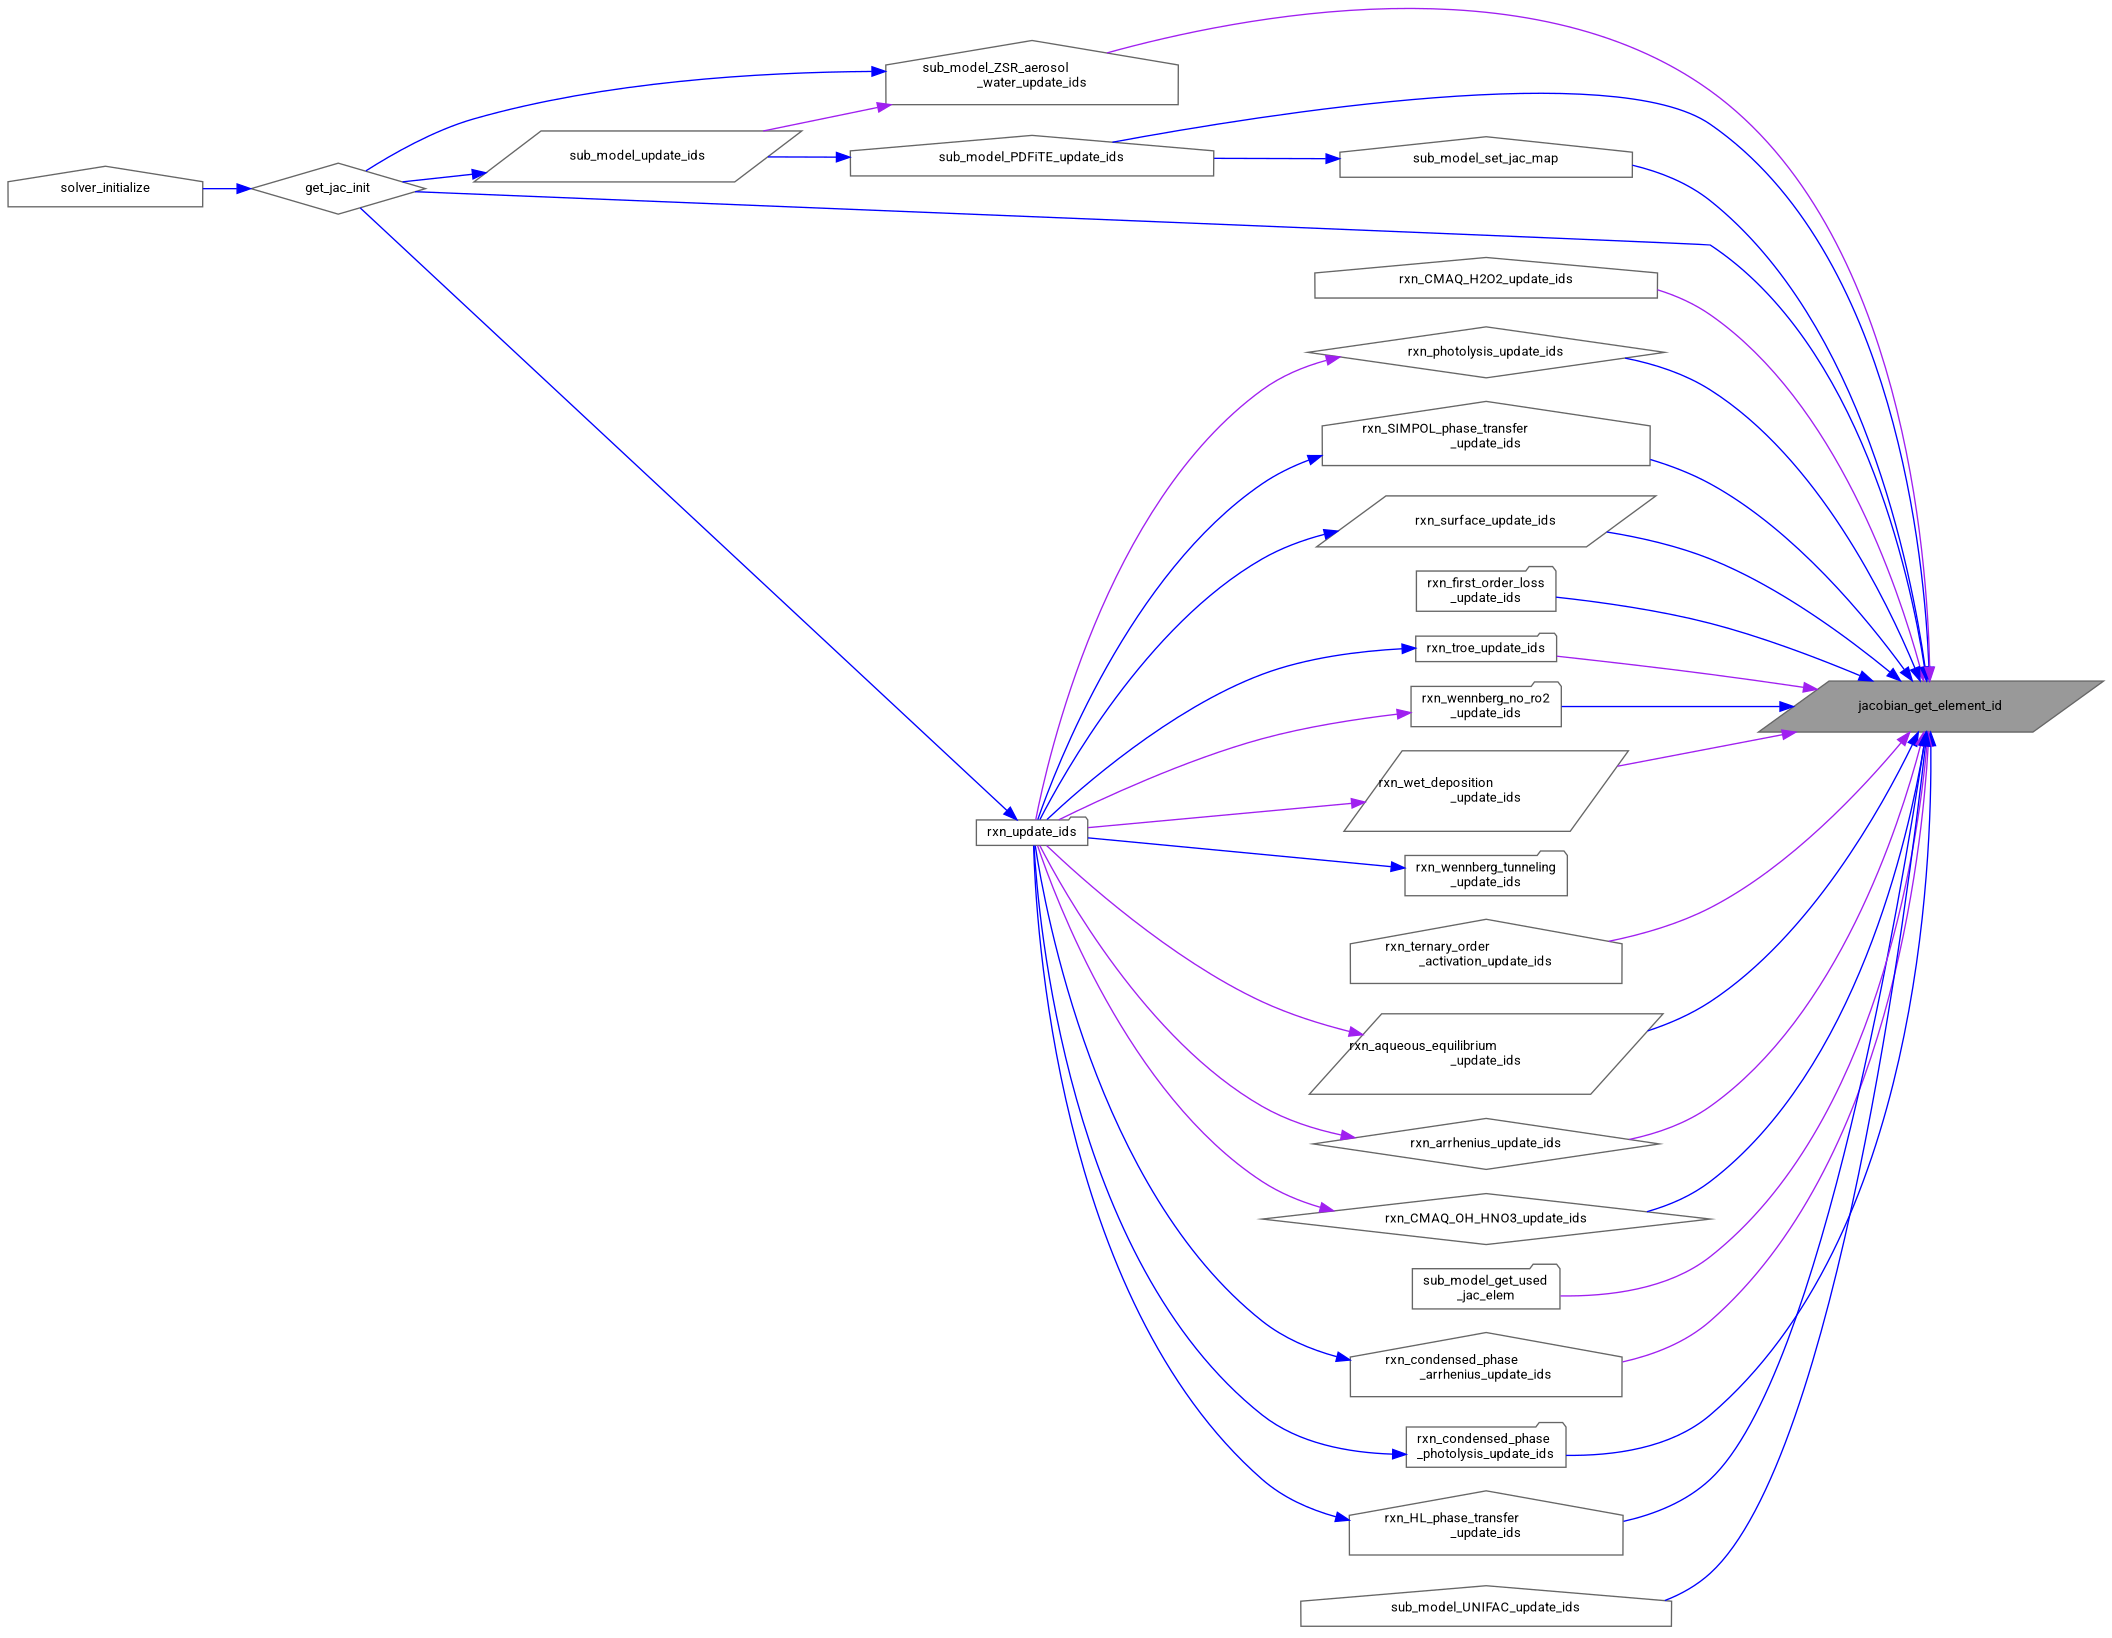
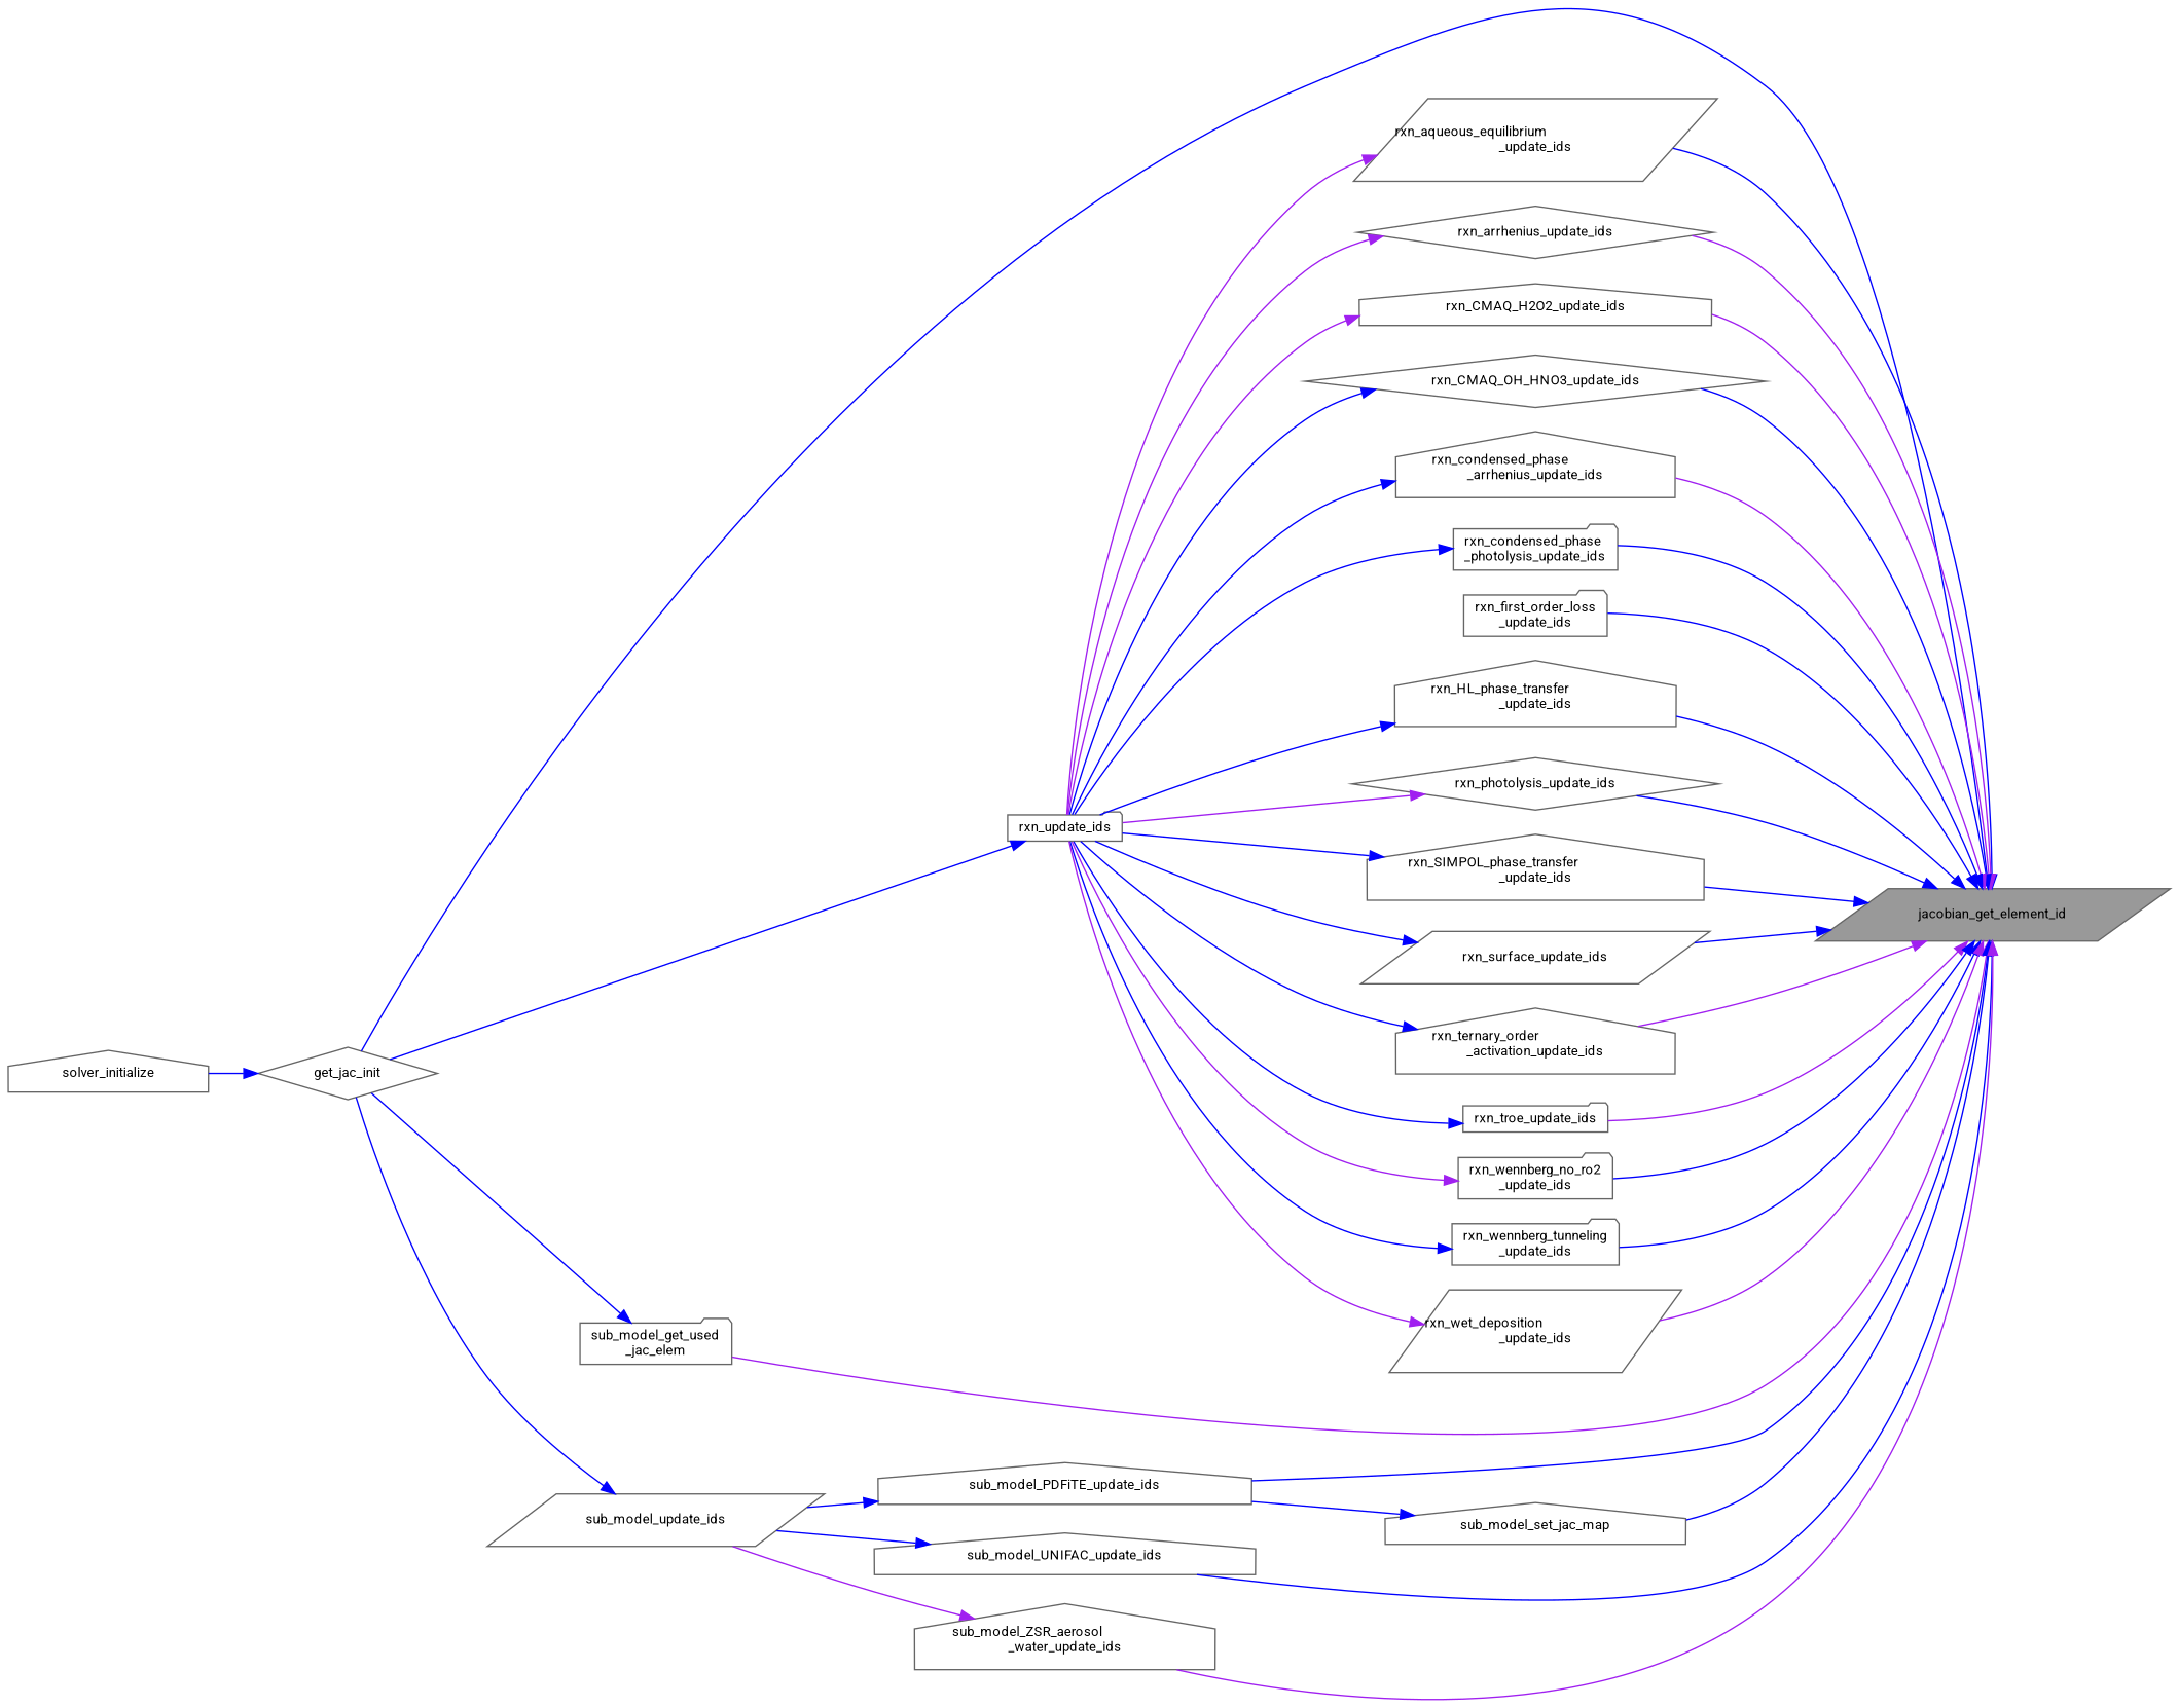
  digraph {
    fontname=Roboto
    rankdir=RL
    node [color=grey40 fillcolor=white fontname=Roboto fontsize=10 shape=house style=filled]
    edge [color=blue dir=back fontname=Roboto fontsize=10 labelfontname=Helvetica labelfontsize=10 style=solid]
    n1 [color=gray40 fillcolor=grey60 fontcolor=black height=0.2 label=jacobian_get_element_id shape=parallelogram width=0.4]
    n2 [height=0.2 label=get_jac_init shape=diamond width=0.4]
    n3 [height=0.2 label="rxn_aqueous_equilibrium\l_update_ids" shape=parallelogram width=0.4]
    n4 [height=0.2 label=rxn_arrhenius_update_ids shape=diamond width=0.4]
    n5 [height=0.2 label=rxn_CMAQ_H2O2_update_ids width=0.4]
    n6 [height=0.2 label=rxn_CMAQ_OH_HNO3_update_ids shape=diamond width=0.4]
    n7 [height=0.2 label="rxn_condensed_phase\l_arrhenius_update_ids" width=0.4]
    n8 [height=0.2 label="rxn_condensed_phase\l_photolysis_update_ids" shape=folder width=0.4]
    n9 [height=0.2 label="rxn_first_order_loss\l_update_ids" shape=folder width=0.4]
    n10 [height=0.2 label="rxn_HL_phase_transfer\l_update_ids" width=0.4]
    n11 [height=0.2 label=rxn_photolysis_update_ids shape=diamond width=0.4]
    n12 [height=0.2 label="rxn_SIMPOL_phase_transfer\l_update_ids" width=0.4]
    n13 [height=0.2 label=rxn_surface_update_ids shape=parallelogram width=0.4]
    n14 [height=0.2 label="rxn_ternary_order\l_activation_update_ids" width=0.4]
    n15 [height=0.2 label=rxn_troe_update_ids shape=folder width=0.4]
    n16 [height=0.2 label="rxn_wennberg_no_ro2\l_update_ids" shape=folder width=0.4]
    n17 [height=0.2 label="rxn_wennberg_tunneling\l_update_ids" shape=folder width=0.4]
    n18 [height=0.2 label="rxn_wet_deposition\l_update_ids" shape=parallelogram width=0.4]
    n19 [height=0.2 label="sub_model_get_used\l_jac_elem" shape=folder width=0.4]
    n20 [height=0.2 label=sub_model_PDFiTE_update_ids width=0.4]
    n21 [height=0.2 label=sub_model_set_jac_map width=0.4]
    n22 [height=0.2 label=sub_model_UNIFAC_update_ids width=0.4]
    n23 [height=0.2 label="sub_model_ZSR_aerosol\l_water_update_ids" width=0.4]
    n24 [height=0.2 label=solver_initialize width=0.4]
    n25 [height=0.2 label=rxn_update_ids shape=folder width=0.4]
    n26 [height=0.2 label=sub_model_update_ids shape=parallelogram width=0.4]
    n1 -> n2
    n1 -> n3
    n1 -> n4 [color=purple]
    n1 -> n5 [color=purple]
    n1 -> n6
    n1 -> n7 [color=purple]
    n1 -> n8
    n1 -> n9
    n1 -> n10
    n1 -> n11
    n1 -> n12
    n1 -> n13
    n1 -> n14 [color=purple]
    n1 -> n15 [color=purple]
    n1 -> n16
+   n1 -> n17
    n1 -> n18 [color=purple]
    n1 -> n19 [color=purple]
    n1 -> n20
    n1 -> n21
    n1 -> n22
    n1 -> n23 [color=purple]
    n2 -> n24
    n3 -> n25 [color=purple]
    n4 -> n25 [color=purple]
-   n6 -> n25 [color=purple]
+   n5 -> n25 [color=purple]
+   n6 -> n25
    n7 -> n25
    n8 -> n25
    n10 -> n25
    n11 -> n25 [color=purple]
    n12 -> n25
    n13 -> n25
+   n14 -> n25
    n15 -> n25
    n16 -> n25 [color=purple]
    n17 -> n25
    n18 -> n25 [color=purple]
-   n23 -> n2
+   n19 -> n2
    n20 -> n26
    n21 -> n20
+   n22 -> n26
    n23 -> n26 [color=purple]
    n25 -> n2
    n26 -> n2
  }
